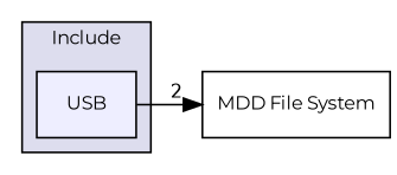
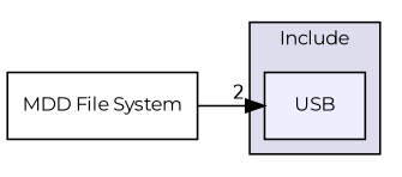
  digraph {
    compound=true
    rankdir=LR
    fontname=Montserrat
    node [fontname=Montserrat fontsize=10 shape=box]
    n1 [fillcolor="#eeeeff" label=USB pencolor=black style=filled]
    n2 [label="MDD File System"]
    subgraph cluster_1 {
      bgcolor="#ddddee"
      fontsize=10
      label=Include
      pencolor=black
      n1
    }
-   n1 -> n2 [headlabel=2 labeldistance=1.5 labelfontname=Helvetica labelfontsize=10 fontname=Montserrat]
+   n2 -> n1 [headlabel=2 labeldistance=1.5 labelfontname=Helvetica labelfontsize=10 fontname=Montserrat]
  }
